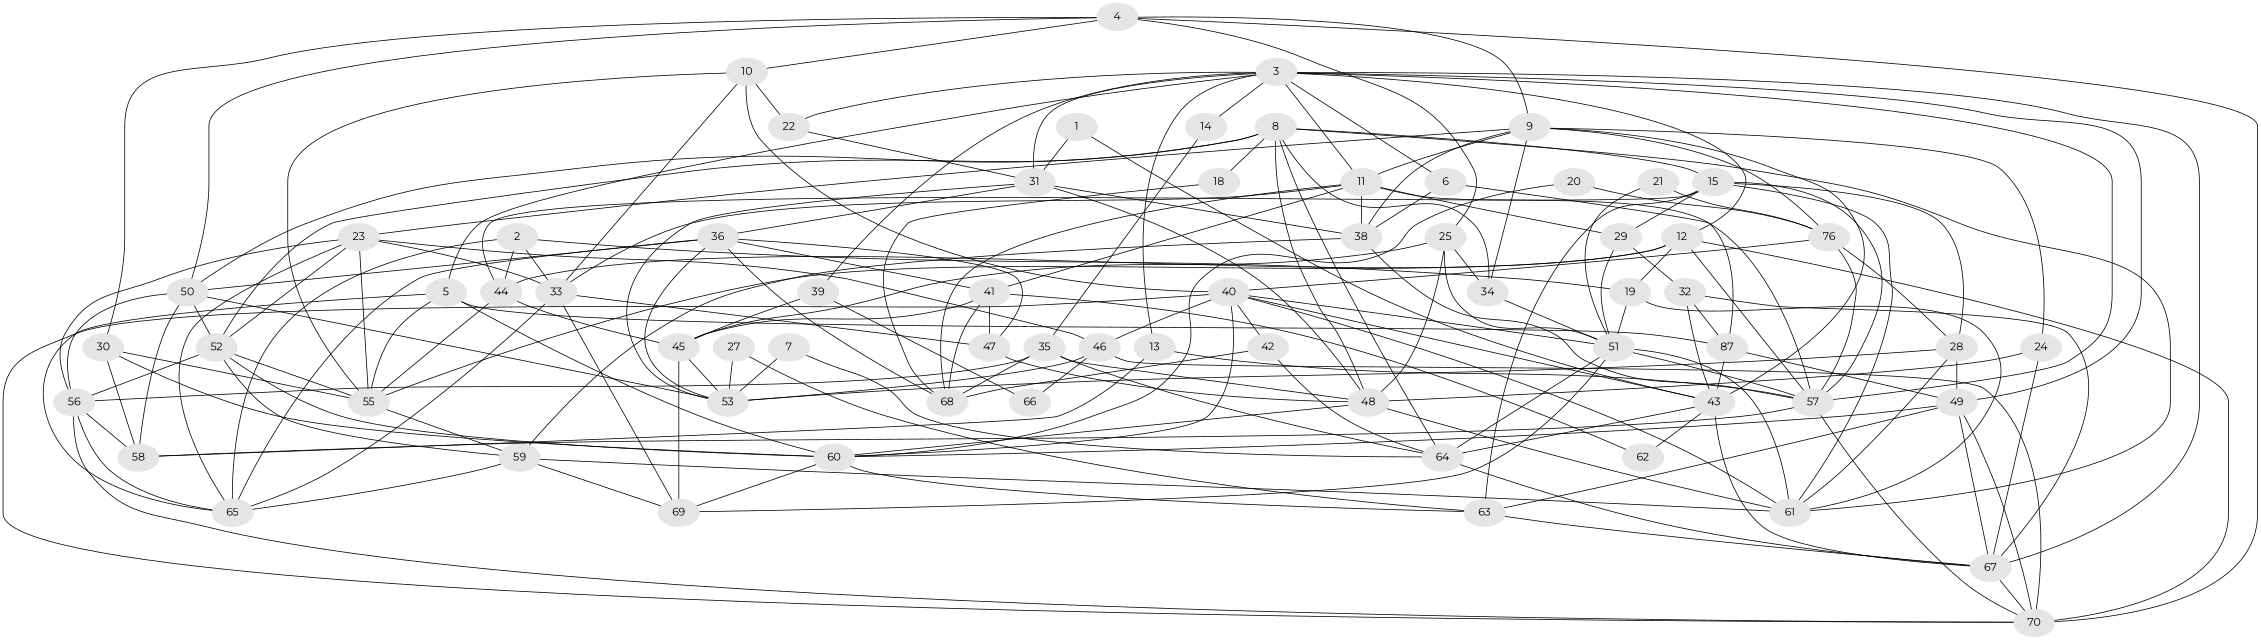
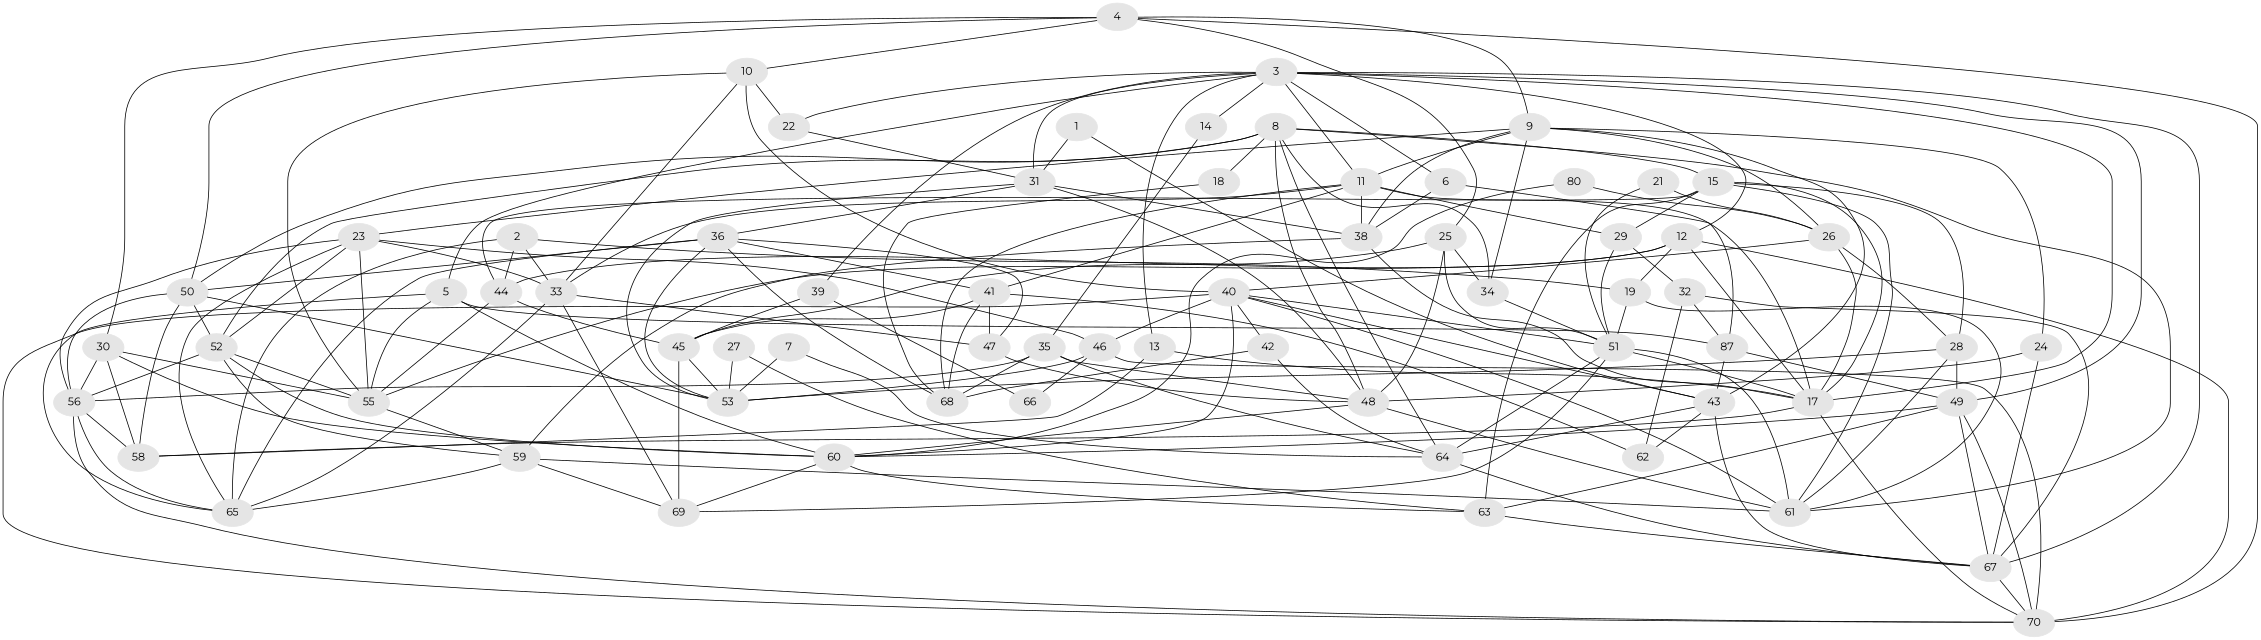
  graph {
    fontname=Montserrat
    node [color=gray90 fontname=Montserrat style=filled]
    edge [fontname=Montserrat weight=1.0]
    1
    31
    43
    38
    53
    48
    36
    67
    64
    62
    2
    19
    33
    44
    65
    61
    51
    47
    69
    55
    45
    3
    5
    6
    11
    12
    13
    14
    22
    39
    49
-   57
+   57 [label=17]
    n33 [label=87]
    60
    29
    41
    68
    70
    58
    35
    66
    63
    4
    9
    10
    25
    30
    50
    34
    23
    24
-   26 [label=76]
+   26
    40
    56
    52
    59
    7
    8
    15
    18
    28
    46
    42
    32
-   20
+   20 [label=80]
    21
    27
    1 -- 31
    1 -- 43
    31 -- 38
    31 -- 53
    31 -- 48
    31 -- 36
    43 -- 67
    43 -- 64
    43 -- 62
    38 -- 57
    38 -- 59
    48 -- 61
    48 -- 60
    36 -- 53
    36 -- 65
    36 -- 47
    36 -- 41
    36 -- 68
    36 -- 50 [weight=2.0]
    67 -- 70
    64 -- 67
    2 -- 19
    2 -- 33
    2 -- 44
    2 -- 65
    19 -- 61
    19 -- 51
    33 -- 65
    33 -- 47
    33 -- 69
    44 -- 55
    44 -- 45
    51 -- 64
    51 -- 61
    51 -- 69
    51 -- 57
    47 -- 48
    55 -- 59
    45 -- 53
    45 -- 69
    3 -- 31
    3 -- 67
    3 -- 5
    3 -- 6
    3 -- 11
    3 -- 12
    3 -- 13
    3 -- 14
    3 -- 22
    3 -- 39
    3 -- 49
    3 -- 57
    5 -- 65
    5 -- 55
    5 -- n33
    5 -- 60
    6 -- 38
    6 -- n33
    11 -- 38
    11 -- 33
    11 -- 57
    11 -- 29
    11 -- 41
    11 -- 68
    12 -- 19
    12 -- 44
    12 -- 55
    12 -- 57
    12 -- 70
    13 -- 57
    13 -- 58
    14 -- 35
    22 -- 31
    39 -- 45
    39 -- 66
    49 -- 67
    49 -- 60
    49 -- 70
    49 -- 63
    57 -- 70
    57 -- 58
    n33 -- 43
    n33 -- 49
    60 -- 69
    60 -- 63
    29 -- 51
    29 -- 32
    41 -- 62
    41 -- 47
    41 -- 45
    41 -- 68
    35 -- 48
    35 -- 64
    35 -- 68
    35 -- 56
    63 -- 67
    4 -- 70
    4 -- 9
    4 -- 10
    4 -- 25
    4 -- 30
    4 -- 50
    9 -- 43
    9 -- 38
    9 -- 11
    9 -- 34
    9 -- 23
    9 -- 24
    9 -- 26
    10 -- 33
    10 -- 55
    10 -- 22
    10 -- 40
    25 -- 48
    25 -- 51 [weight=2.0]
    25 -- 45
    25 -- 34
    30 -- 55
    30 -- 60
    30 -- 58
+   30 -- 56
    50 -- 53
    50 -- 58
    50 -- 56
    50 -- 52
    34 -- 51
    23 -- 33
    23 -- 65
    23 -- 55
    23 -- 56
    23 -- 52
    23 -- 46
    24 -- 48
    24 -- 67
    26 -- 57
    26 -- 40
    26 -- 28
    40 -- 43
    40 -- 61
    40 -- 51
    40 -- 60
    40 -- 70
    40 -- 46
    40 -- 42
    56 -- 65
    56 -- 70
    56 -- 58
    52 -- 55
    52 -- 60
    52 -- 56 [weight=2.0]
    52 -- 59
    59 -- 65
    59 -- 61
    59 -- 69
    7 -- 53
    7 -- 64
    8 -- 48
    8 -- 64
    8 -- 61
    8 -- 50
    8 -- 34
    8 -- 52
    8 -- 15
    8 -- 18
    15 -- 44
    15 -- 61
    15 -- 57
    15 -- 29
    15 -- 63
    15 -- 28
    18 -- 68
    28 -- 53
    28 -- 61
    28 -- 49
    46 -- 53
    46 -- 70
    46 -- 66
    42 -- 64
    42 -- 68
    32 -- 67
-   32 -- 43
+   32 -- 62
    32 -- n33
    20 -- 60
    20 -- 26
    21 -- 51
    21 -- 26 [weight=2.0]
    27 -- 53
    27 -- 63
  }
